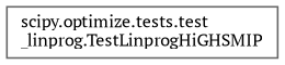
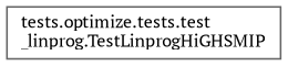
  digraph {
    rankdir=LR
    fontname="PT Serif"
-   n1 [color=grey40 fillcolor=white fontname="PT Serif" fontsize=10 height=0.2 label="scipy.optimize.tests.test\l_linprog.TestLinprogHiGHSMIP" shape=box style=filled width=0.4]
+   n1 [color=grey40 fillcolor=white fontname="PT Serif" fontsize=10 height=0.2 label="tests.optimize.tests.test\l_linprog.TestLinprogHiGHSMIP" shape=box style=filled width=0.4]
  }
